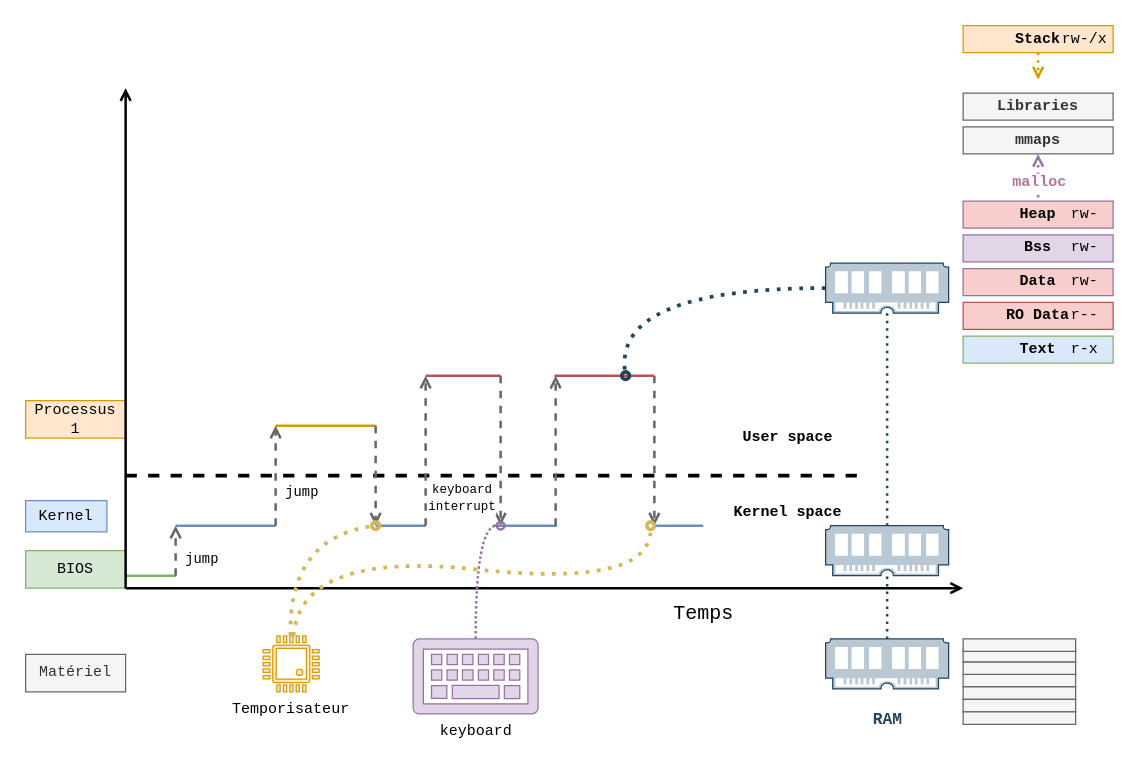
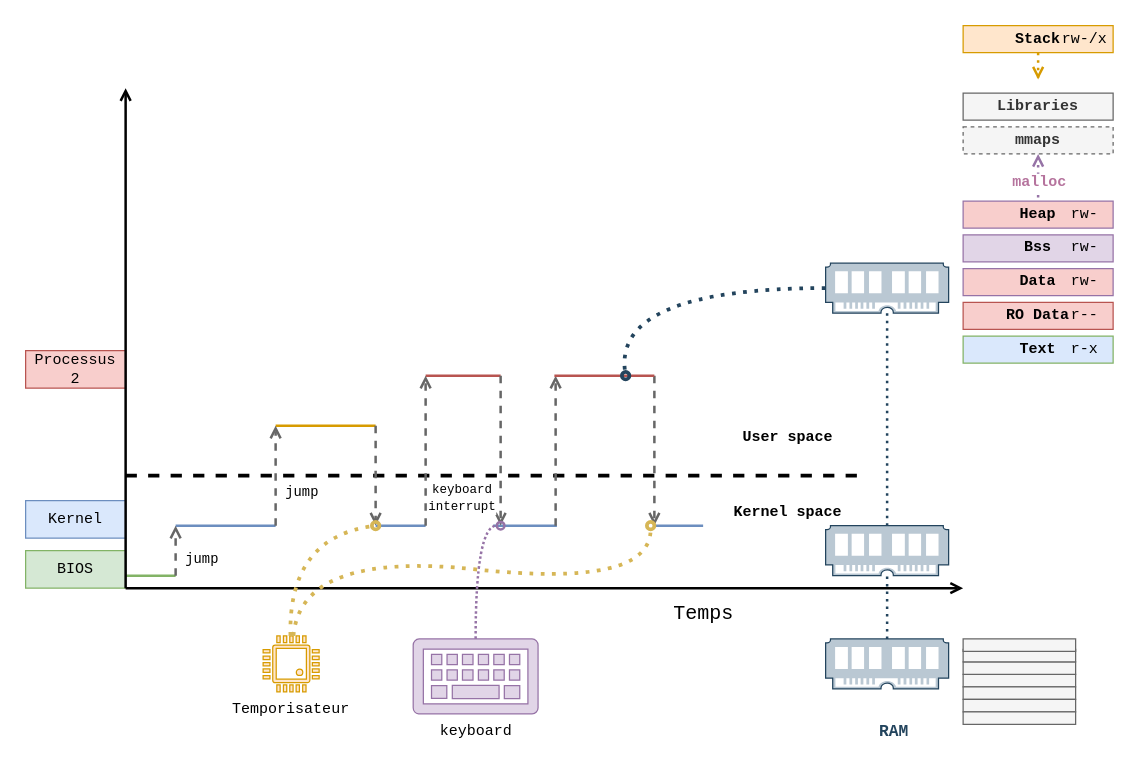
  <mxCell id="0" />
  <mxCell id="1" parent="0" />
  <mxCell id="2" value="" style="endArrow=none;html=1;rounded=0;strokeWidth=3;endFill=0;dashed=1;fontFamily=Courier New;" parent="1" edge="1"><mxGeometry width="50" height="50" relative="1" as="geometry"><mxPoint x="100" y="380" as="sourcePoint" /><mxPoint x="690" y="380" as="targetPoint" /></mxGeometry></mxCell>
- <mxCell id="3" value="Processus 1" style="text;html=1;strokeColor=#d79b00;fillColor=#ffe6cc;align=center;verticalAlign=middle;whiteSpace=wrap;rounded=0;fontFamily=Courier New;" parent="1" vertex="1"><mxGeometry y="320" width="80" height="30" as="geometry" x="20" /></mxCell>
+ <mxCell id="4" value="Processus 2" style="text;html=1;strokeColor=#b85450;fillColor=#f8cecc;align=center;verticalAlign=middle;whiteSpace=wrap;rounded=0;fontFamily=Courier New;" parent="1" vertex="1"><mxGeometry y="280" width="80" height="30" as="geometry" x="20" /></mxCell>
  <mxCell id="5" value="" style="endArrow=none;html=1;rounded=0;strokeWidth=2;fillColor=#d5e8d4;strokeColor=#82b366;fontFamily=Courier New;" parent="1" edge="1"><mxGeometry width="50" height="50" relative="1" as="geometry"><mxPoint x="100" y="460" as="sourcePoint" /><mxPoint x="140" y="460" as="targetPoint" /></mxGeometry></mxCell>
  <mxCell id="6" value="" style="endArrow=none;html=1;rounded=0;strokeWidth=2;fillColor=#dae8fc;strokeColor=#6c8ebf;fontFamily=Courier New;" parent="1" edge="1"><mxGeometry width="50" height="50" relative="1" as="geometry"><mxPoint x="140" y="420" as="sourcePoint" /><mxPoint x="220" y="420" as="targetPoint" /></mxGeometry></mxCell>
  <mxCell id="7" value="BIOS" style="text;html=1;align=center;verticalAlign=middle;whiteSpace=wrap;rounded=0;fontFamily=Courier New;fillColor=#d5e8d4;strokeColor=#82b366;" parent="1" vertex="1"><mxGeometry y="440" width="80" height="30" as="geometry" x="20" /></mxCell>
- <mxCell id="8" value="Kernel" style="text;html=1;strokeColor=#6c8ebf;fillColor=#dae8fc;align=center;verticalAlign=middle;whiteSpace=wrap;rounded=0;fontFamily=Courier New;" parent="1" vertex="1"><mxGeometry x="20" y="400" width="65" height="25" as="geometry" /></mxCell>
+ <mxCell id="8" value="Kernel" style="text;html=1;strokeColor=#6c8ebf;fillColor=#dae8fc;align=center;verticalAlign=middle;whiteSpace=wrap;rounded=0;fontFamily=Courier New;" parent="1" vertex="1"><mxGeometry y="400" width="80" height="30" as="geometry" x="20" /></mxCell>
  <mxCell id="9" value="" style="endArrow=open;html=1;rounded=0;dashed=1;endFill=0;strokeWidth=2;fillColor=#f5f5f5;strokeColor=#666666;fontFamily=Courier New;" parent="1" edge="1"><mxGeometry width="50" height="50" relative="1" as="geometry"><mxPoint x="140" y="460" as="sourcePoint" /><mxPoint x="140" y="420" as="targetPoint" /></mxGeometry></mxCell>
  <mxCell id="10" value="jump" style="edgeLabel;html=1;align=center;verticalAlign=middle;resizable=0;points=[];fontFamily=Courier New;" parent="9" vertex="1" connectable="0"><mxGeometry x="-0.324" relative="1" as="geometry"><mxPoint x="20" as="offset" /></mxGeometry></mxCell>
  <mxCell id="11" value="Kernel space" style="text;html=1;strokeColor=none;fillColor=none;align=center;verticalAlign=middle;whiteSpace=wrap;rounded=0;fontStyle=1;fontFamily=Courier New;" parent="1" vertex="1"><mxGeometry x="580" y="390" width="100" height="40" as="geometry" /></mxCell>
  <mxCell id="12" value="User space" style="text;html=1;strokeColor=none;fillColor=none;align=center;verticalAlign=middle;whiteSpace=wrap;rounded=0;fontStyle=1;fontFamily=Courier New;" parent="1" vertex="1"><mxGeometry x="580" y="330" width="100" height="40" as="geometry" /></mxCell>
  <mxCell id="13" value="" style="endArrow=none;html=1;rounded=0;strokeWidth=2;fillColor=#ffe6cc;strokeColor=#d79b00;fontFamily=Courier New;" parent="1" edge="1"><mxGeometry width="50" height="50" relative="1" as="geometry"><mxPoint x="220" y="340" as="sourcePoint" /><mxPoint x="300" y="340" as="targetPoint" /></mxGeometry></mxCell>
  <mxCell id="14" value="" style="endArrow=open;html=1;rounded=0;dashed=1;endFill=0;strokeWidth=2;fillColor=#f5f5f5;strokeColor=#666666;fontFamily=Courier New;" parent="1" edge="1"><mxGeometry width="50" height="50" relative="1" as="geometry"><mxPoint x="220" y="420" as="sourcePoint" /><mxPoint x="220" y="340" as="targetPoint" /></mxGeometry></mxCell>
  <mxCell id="15" value="jump" style="edgeLabel;html=1;align=center;verticalAlign=middle;resizable=0;points=[];fontFamily=Courier New;" parent="14" vertex="1" connectable="0"><mxGeometry x="-0.324" relative="1" as="geometry"><mxPoint x="20" as="offset" /></mxGeometry></mxCell>
  <mxCell id="16" value="" style="endArrow=none;html=1;rounded=0;strokeWidth=2;fillColor=#f8cecc;strokeColor=#b85450;fontFamily=Courier New;" parent="1" edge="1"><mxGeometry width="50" height="50" relative="1" as="geometry"><mxPoint x="340" y="300" as="sourcePoint" /><mxPoint x="400" y="300" as="targetPoint" /></mxGeometry></mxCell>
  <mxCell id="17" value="" style="endArrow=open;html=1;rounded=0;dashed=1;endFill=0;strokeWidth=2;fillColor=#f5f5f5;strokeColor=#666666;fontFamily=Courier New;" parent="1" edge="1"><mxGeometry width="50" height="50" relative="1" as="geometry"><mxPoint x="300" y="340" as="sourcePoint" /><mxPoint x="300" y="420" as="targetPoint" /></mxGeometry></mxCell>
  <mxCell id="18" value="" style="endArrow=none;html=1;rounded=0;strokeWidth=2;fillColor=#dae8fc;strokeColor=#6c8ebf;fontFamily=Courier New;" parent="1" edge="1"><mxGeometry width="50" height="50" relative="1" as="geometry"><mxPoint x="300" y="420" as="sourcePoint" /><mxPoint x="340" y="420" as="targetPoint" /></mxGeometry></mxCell>
  <mxCell id="19" value="" style="endArrow=open;html=1;rounded=0;dashed=1;endFill=0;strokeWidth=2;fillColor=#f5f5f5;strokeColor=#666666;fontFamily=Courier New;" parent="1" edge="1"><mxGeometry width="50" height="50" relative="1" as="geometry"><mxPoint x="340" y="420" as="sourcePoint" /><mxPoint x="340" y="300" as="targetPoint" /></mxGeometry></mxCell>
  <mxCell id="20" value="" style="endArrow=none;html=1;rounded=0;strokeWidth=2;fillColor=#dae8fc;strokeColor=#6c8ebf;fontFamily=Courier New;" parent="1" edge="1"><mxGeometry width="50" height="50" relative="1" as="geometry"><mxPoint x="394" y="420" as="sourcePoint" /><mxPoint x="445" y="420" as="targetPoint" /></mxGeometry></mxCell>
  <mxCell id="21" value="" style="endArrow=open;html=1;rounded=0;dashed=1;endFill=0;strokeWidth=2;fillColor=#f5f5f5;strokeColor=#666666;fontFamily=Courier New;" parent="1" edge="1"><mxGeometry width="50" height="50" relative="1" as="geometry"><mxPoint x="400" y="300" as="sourcePoint" /><mxPoint x="400" y="420" as="targetPoint" /></mxGeometry></mxCell>
  <mxCell id="22" value="" style="endArrow=open;html=1;rounded=0;dashed=1;endFill=0;strokeWidth=2;fillColor=#f5f5f5;strokeColor=#666666;fontFamily=Courier New;" parent="1" edge="1"><mxGeometry width="50" height="50" relative="1" as="geometry"><mxPoint x="444" y="420" as="sourcePoint" /><mxPoint x="444" y="300" as="targetPoint" /><Array as="points"><mxPoint x="444" y="360" /></Array></mxGeometry></mxCell>
  <mxCell id="23" value="" style="endArrow=none;html=1;rounded=0;strokeWidth=2;fillColor=#dae8fc;strokeColor=#6c8ebf;fontFamily=Courier New;" parent="1" edge="1"><mxGeometry width="50" height="50" relative="1" as="geometry"><mxPoint x="522" y="420" as="sourcePoint" /><mxPoint x="562" y="420" as="targetPoint" /></mxGeometry></mxCell>
  <mxCell id="24" value="" style="endArrow=open;html=1;rounded=0;dashed=1;endFill=0;strokeWidth=2;fillColor=#f5f5f5;strokeColor=#666666;fontFamily=Courier New;" parent="1" edge="1"><mxGeometry width="50" height="50" relative="1" as="geometry"><mxPoint x="523" y="300" as="sourcePoint" /><mxPoint x="523" y="420" as="targetPoint" /></mxGeometry></mxCell>
  <mxCell id="25" value="" style="endArrow=open;html=1;rounded=0;endFill=0;strokeWidth=2;fontFamily=Courier New;" parent="1" edge="1"><mxGeometry width="50" height="50" relative="1" as="geometry"><mxPoint x="100" y="470" as="sourcePoint" /><mxPoint x="770" y="470" as="targetPoint" /></mxGeometry></mxCell>
  <mxCell id="26" value="Temps" style="edgeLabel;html=1;align=center;verticalAlign=middle;resizable=0;points=[];fontFamily=Courier New;fontSize=16;" parent="25" vertex="1" connectable="0"><mxGeometry x="0.596" relative="1" as="geometry"><mxPoint x="-74" y="20" as="offset" /></mxGeometry></mxCell>
  <mxCell id="27" value="&lt;font&gt;Temporisateur&lt;/font&gt;" style="pointerEvents=1;shadow=0;dashed=0;html=1;strokeColor=#d79b00;fillColor=#ffe6cc;labelPosition=center;verticalLabelPosition=bottom;verticalAlign=top;align=center;outlineConnect=0;shape=mxgraph.veeam.cpu;fontFamily=Courier New;" parent="1" vertex="1"><mxGeometry x="210" y="508.2" width="44.8" height="44.8" as="geometry" /></mxCell>
  <mxCell id="28" value="" style="endArrow=open;html=1;rounded=0;endFill=0;strokeWidth=2;fontFamily=Courier New;" parent="1" edge="1"><mxGeometry width="50" height="50" relative="1" as="geometry"><mxPoint x="100" y="470" as="sourcePoint" /><mxPoint x="100" y="70" as="targetPoint" /></mxGeometry></mxCell>
  <mxCell id="29" value="" style="pointerEvents=1;shadow=0;dashed=0;html=1;strokeColor=#23445d;fillColor=#bac8d3;labelPosition=center;verticalLabelPosition=bottom;verticalAlign=top;align=center;outlineConnect=0;shape=mxgraph.veeam.ram;fontFamily=Courier New;" parent="1" vertex="1"><mxGeometry x="660" y="210" width="98.4" height="40" as="geometry" /></mxCell>
  <mxCell id="30" value="" style="endArrow=oval;html=1;fontFamily=Courier New;endFill=0;dashed=1;dashPattern=1 2;fillColor=#fff2cc;strokeColor=#d6b656;curved=1;strokeWidth=3;" parent="1" source="27" edge="1"><mxGeometry width="50" height="50" relative="1" as="geometry"><mxPoint x="710" y="267" as="sourcePoint" /><mxPoint x="300" y="420" as="targetPoint" /><Array as="points"><mxPoint x="230" y="430" /></Array></mxGeometry></mxCell>
  <mxCell id="31" value="" style="group;fontFamily=Courier New;" parent="1" vertex="1" connectable="0"><mxGeometry x="770" y="20" width="120" height="270" as="geometry" /></mxCell>
  <mxCell id="32" style="edgeStyle=orthogonalEdgeStyle;rounded=0;orthogonalLoop=1;jettySize=auto;html=1;fontFamily=Courier New;strokeWidth=2;endArrow=open;endFill=0;fillColor=#ffe6cc;strokeColor=#d79b00;dashed=1;dashPattern=1 2;" parent="31" source="53" edge="1"><mxGeometry relative="1" as="geometry"><mxPoint x="60" y="43.2" as="targetPoint" /></mxGeometry></mxCell>
  <mxCell id="33" value="Libraries" style="rounded=0;whiteSpace=wrap;html=1;fontFamily=Courier New;fontStyle=1;fillColor=#f5f5f5;strokeColor=#666666;fontColor=#333333;" parent="31" vertex="1"><mxGeometry y="54" width="120" height="21.6" as="geometry" /></mxCell>
- <mxCell id="34" value="mmaps" style="rounded=0;whiteSpace=wrap;html=1;fontFamily=Courier New;fontStyle=1;fillColor=#f5f5f5;strokeColor=#666666;fontColor=#333333;" parent="31" vertex="1"><mxGeometry y="81" width="120" height="21.6" as="geometry" /></mxCell>
+ <mxCell id="34" value="mmaps" style="rounded=0;whiteSpace=wrap;html=1;fontFamily=Courier New;fontStyle=1;fillColor=#f5f5f5;strokeColor=#666666;fontColor=#333333;dashed=1;" parent="31" vertex="1"><mxGeometry y="81" width="120" height="21.6" as="geometry" /></mxCell>
  <mxCell id="35" style="edgeStyle=orthogonalEdgeStyle;rounded=0;orthogonalLoop=1;jettySize=auto;html=1;fontFamily=Courier New;strokeWidth=2;endArrow=open;endFill=0;fillColor=#e1d5e7;strokeColor=#9673a6;dashed=1;dashPattern=1 2;exitX=0.5;exitY=0;exitDx=0;exitDy=0;entryX=0.5;entryY=1;entryDx=0;entryDy=0;" parent="31" target="34" edge="1"><mxGeometry relative="1" as="geometry"><mxPoint x="60" y="107" as="targetPoint" /><mxPoint x="60" y="137.4" as="sourcePoint" /></mxGeometry></mxCell>
  <mxCell id="36" value="&lt;font style=&quot;font-size: 12px;&quot;&gt;malloc&lt;/font&gt;" style="edgeLabel;html=1;align=center;verticalAlign=middle;resizable=0;points=[];fontColor=#B5739D;fontStyle=1;fontSize=12;fontFamily=Courier New;" parent="35" vertex="1" connectable="0"><mxGeometry x="-0.138" relative="1" as="geometry"><mxPoint y="3" as="offset" /></mxGeometry></mxCell>
  <mxCell id="37" value="" style="group;fontFamily=Courier New;" parent="31" vertex="1" connectable="0"><mxGeometry y="140.4" width="120" height="21.6" as="geometry" /></mxCell>
  <mxCell id="38" value="Heap" style="rounded=0;whiteSpace=wrap;html=1;fontFamily=Courier New;fontStyle=1;fillColor=#f8cecc;strokeColor=#9673a6;" parent="37" vertex="1"><mxGeometry width="120" height="21.6" as="geometry" /></mxCell>
  <mxCell id="39" value="rw-" style="text;html=1;strokeColor=none;fillColor=none;align=center;verticalAlign=middle;whiteSpace=wrap;rounded=0;fontFamily=Courier New;" parent="37" vertex="1"><mxGeometry x="75" width="45" height="21.6" as="geometry" /></mxCell>
  <mxCell id="40" value="" style="group;fontFamily=Courier New;" parent="31" vertex="1" connectable="0"><mxGeometry y="167.4" width="120" height="21.6" as="geometry" /></mxCell>
  <mxCell id="41" value="Bss" style="rounded=0;whiteSpace=wrap;html=1;fontFamily=Courier New;fontStyle=1;fillColor=#e1d5e7;strokeColor=#9673a6;" parent="40" vertex="1"><mxGeometry width="120" height="21.6" as="geometry" /></mxCell>
  <mxCell id="42" value="rw-" style="text;html=1;strokeColor=none;fillColor=none;align=center;verticalAlign=middle;whiteSpace=wrap;rounded=0;fontFamily=Courier New;" parent="40" vertex="1"><mxGeometry x="75" width="45" height="21.6" as="geometry" /></mxCell>
  <mxCell id="43" value="" style="group;fontFamily=Courier New;" parent="31" vertex="1" connectable="0"><mxGeometry y="194.4" width="120" height="21.6" as="geometry" /></mxCell>
  <mxCell id="44" value="Data" style="rounded=0;whiteSpace=wrap;html=1;fontFamily=Courier New;fontStyle=1;fillColor=#f8cecc;strokeColor=#9673a6;" parent="43" vertex="1"><mxGeometry width="120" height="21.6" as="geometry" /></mxCell>
  <mxCell id="45" value="rw-" style="text;html=1;strokeColor=none;fillColor=none;align=center;verticalAlign=middle;whiteSpace=wrap;rounded=0;fontFamily=Courier New;" parent="43" vertex="1"><mxGeometry x="75" width="45" height="21.6" as="geometry" /></mxCell>
  <mxCell id="46" value="" style="group;fontFamily=Courier New;" parent="31" vertex="1" connectable="0"><mxGeometry y="221.4" width="120" height="21.6" as="geometry" /></mxCell>
  <mxCell id="47" value="RO Data" style="rounded=0;whiteSpace=wrap;html=1;fontFamily=Courier New;fontStyle=1;fillColor=#f8cecc;strokeColor=#b85450;" parent="46" vertex="1"><mxGeometry width="120" height="21.6" as="geometry" /></mxCell>
  <mxCell id="48" value="r--" style="text;html=1;strokeColor=none;fillColor=none;align=center;verticalAlign=middle;whiteSpace=wrap;rounded=0;fontFamily=Courier New;" parent="46" vertex="1"><mxGeometry x="75" width="45" height="21.6" as="geometry" /></mxCell>
  <mxCell id="49" value="" style="group;fontFamily=Courier New;" parent="31" vertex="1" connectable="0"><mxGeometry y="248.4" width="120" height="21.6" as="geometry" /></mxCell>
  <mxCell id="50" value="Text" style="rounded=0;whiteSpace=wrap;html=1;fontFamily=Courier New;fontStyle=1;fillColor=#dae8fc;strokeColor=#82b366;" parent="49" vertex="1"><mxGeometry width="120" height="21.6" as="geometry" /></mxCell>
  <mxCell id="51" value="r-x" style="text;html=1;strokeColor=none;fillColor=none;align=center;verticalAlign=middle;whiteSpace=wrap;rounded=0;fontFamily=Courier New;" parent="49" vertex="1"><mxGeometry x="75" width="45" height="21.6" as="geometry" /></mxCell>
  <mxCell id="52" value="" style="group;fontFamily=Courier New;" parent="31" vertex="1" connectable="0"><mxGeometry width="120" height="21.6" as="geometry" /></mxCell>
  <mxCell id="53" value="Stack" style="rounded=0;whiteSpace=wrap;html=1;fontFamily=Courier New;fontStyle=1;fillColor=#ffe6cc;strokeColor=#d79b00;" parent="52" vertex="1"><mxGeometry width="120" height="21.6" as="geometry" /></mxCell>
  <mxCell id="54" value="rw-/x" style="text;html=1;strokeColor=none;fillColor=none;align=center;verticalAlign=middle;whiteSpace=wrap;rounded=0;fontFamily=Courier New;" parent="52" vertex="1"><mxGeometry x="75" width="45" height="21.6" as="geometry" /></mxCell>
- <mxCell id="55" value="Matériel" style="text;html=1;align=center;verticalAlign=middle;whiteSpace=wrap;rounded=0;fontFamily=Courier New;fillColor=#f5f5f5;strokeColor=#666666;fontColor=#333333;" parent="1" vertex="1"><mxGeometry y="523" width="80" height="30" as="geometry" x="20" /></mxCell>
  <mxCell id="56" value="" style="pointerEvents=1;shadow=0;dashed=0;html=1;strokeColor=#23445d;fillColor=#bac8d3;labelPosition=center;verticalLabelPosition=bottom;verticalAlign=top;align=center;outlineConnect=0;shape=mxgraph.veeam.ram;fontFamily=Courier New;" parent="1" vertex="1"><mxGeometry x="660" y="510.6" width="98.4" height="40" as="geometry" /></mxCell>
  <mxCell id="57" style="edgeStyle=orthogonalEdgeStyle;rounded=0;orthogonalLoop=1;jettySize=auto;html=1;endArrow=none;endFill=0;fillColor=#bac8d3;strokeColor=#23445d;dashed=1;dashPattern=1 2;strokeWidth=2;fontFamily=Courier New;" parent="1" source="58" target="29" edge="1"><mxGeometry relative="1" as="geometry" /></mxCell>
  <mxCell id="58" value="" style="pointerEvents=1;shadow=0;dashed=0;html=1;strokeColor=#23445d;fillColor=#bac8d3;labelPosition=center;verticalLabelPosition=bottom;verticalAlign=top;align=center;outlineConnect=0;shape=mxgraph.veeam.ram;fontFamily=Courier New;" parent="1" vertex="1"><mxGeometry x="660" y="420" width="98.4" height="40" as="geometry" /></mxCell>
  <mxCell id="59" style="edgeStyle=orthogonalEdgeStyle;rounded=0;orthogonalLoop=1;jettySize=auto;html=1;endArrow=none;endFill=0;fillColor=#bac8d3;strokeColor=#23445d;dashed=1;dashPattern=1 2;strokeWidth=2;fontFamily=Courier New;" parent="1" source="56" target="58" edge="1"><mxGeometry relative="1" as="geometry"><mxPoint x="719" y="430" as="sourcePoint" /><mxPoint x="719" y="260" as="targetPoint" /></mxGeometry></mxCell>
- <mxCell id="60" value="&lt;b&gt;&lt;font style=&quot;font-size: 13px;&quot;&gt;RAM&lt;/font&gt;&lt;/b&gt;" style="text;html=1;strokeColor=none;fillColor=none;align=center;verticalAlign=middle;whiteSpace=wrap;rounded=0;fontColor=#23445D;fontFamily=Courier New;" parent="1" vertex="1"><mxGeometry x="680" y="560" width="60" height="30" as="geometry" /></mxCell>
+ <mxCell id="60" value="&lt;b&gt;&lt;font style=&quot;font-size: 13px;&quot;&gt;RAM&lt;/font&gt;&lt;/b&gt;" style="text;html=1;strokeColor=none;fillColor=none;align=center;verticalAlign=middle;whiteSpace=wrap;rounded=0;fontColor=#23445D;fontFamily=Courier New;" parent="1" vertex="1"><mxGeometry x="685" y="570" width="60" height="30" as="geometry" /></mxCell>
  <mxCell id="61" style="orthogonalLoop=1;jettySize=auto;html=1;curved=1;endArrow=oval;endFill=0;strokeWidth=2;dashed=1;dashPattern=1 1;fillColor=#e1d5e7;strokeColor=#9673a6;fontFamily=Courier New;" parent="1" source="63" edge="1"><mxGeometry relative="1" as="geometry"><mxPoint x="400" y="420" as="targetPoint" /><Array as="points"><mxPoint x="380" y="420" /></Array></mxGeometry></mxCell>
  <mxCell id="62" value="&lt;font style=&quot;font-size: 10px;&quot;&gt;keyboard&lt;br&gt;interrupt&lt;/font&gt;" style="edgeLabel;html=1;align=center;verticalAlign=middle;resizable=0;points=[];fontFamily=Courier New;" parent="61" vertex="1" connectable="0"><mxGeometry x="-0.092" y="-7" relative="1" as="geometry"><mxPoint x="-19" y="-63" as="offset" /></mxGeometry></mxCell>
  <mxCell id="63" value="keyboard" style="sketch=0;aspect=fixed;pointerEvents=1;shadow=0;dashed=0;html=1;strokeColor=#9673a6;labelPosition=center;verticalLabelPosition=bottom;verticalAlign=top;align=center;fillColor=#e1d5e7;shape=mxgraph.mscae.enterprise.keyboard;fontFamily=Courier New;" parent="1" vertex="1"><mxGeometry x="330" y="510.6" width="100" height="60" as="geometry" /></mxCell>
  <mxCell id="64" value="" style="endArrow=none;html=1;rounded=0;strokeWidth=2;fillColor=#f8cecc;strokeColor=#b85450;fontFamily=Courier New;" parent="1" edge="1"><mxGeometry width="50" height="50" relative="1" as="geometry"><mxPoint x="443" y="300" as="sourcePoint" /><mxPoint x="523" y="300" as="targetPoint" /></mxGeometry></mxCell>
  <mxCell id="65" value="" style="group;fontFamily=Courier New;" parent="1" vertex="1" connectable="0"><mxGeometry x="770" y="510.6" width="90" height="68.4" as="geometry" /></mxCell>
  <mxCell id="66" value="" style="rounded=0;whiteSpace=wrap;html=1;fontFamily=Courier New;fontStyle=1;fillColor=#f5f5f5;strokeColor=#666666;fontColor=#333333;" parent="65" vertex="1"><mxGeometry y="28.4" width="90" height="10.0" as="geometry" /></mxCell>
  <mxCell id="67" value="" style="rounded=0;whiteSpace=wrap;html=1;fontFamily=Courier New;fontStyle=1;fillColor=#f5f5f5;strokeColor=#666666;fontColor=#333333;" parent="65" vertex="1"><mxGeometry y="38.4" width="90" height="10.0" as="geometry" /></mxCell>
  <mxCell id="68" value="" style="rounded=0;whiteSpace=wrap;html=1;fontFamily=Courier New;fontStyle=1;fillColor=#f5f5f5;strokeColor=#666666;fontColor=#333333;" parent="65" vertex="1"><mxGeometry y="48.4" width="90" height="10.0" as="geometry" /></mxCell>
  <mxCell id="69" value="" style="rounded=0;whiteSpace=wrap;html=1;fontFamily=Courier New;fontStyle=1;fillColor=#f5f5f5;strokeColor=#666666;fontColor=#333333;" parent="65" vertex="1"><mxGeometry y="18.4" width="90" height="10.0" as="geometry" /></mxCell>
  <mxCell id="70" value="" style="rounded=0;whiteSpace=wrap;html=1;fontFamily=Courier New;fontStyle=1;fillColor=#f5f5f5;strokeColor=#666666;fontColor=#333333;" parent="65" vertex="1"><mxGeometry y="8.4" width="90" height="10.0" as="geometry" /></mxCell>
  <mxCell id="71" value="" style="rounded=0;whiteSpace=wrap;html=1;fontFamily=Courier New;fontStyle=1;fillColor=#f5f5f5;strokeColor=#666666;fontColor=#333333;" parent="65" vertex="1"><mxGeometry y="58.4" width="90" height="10.0" as="geometry" /></mxCell>
  <mxCell id="72" value="" style="rounded=0;whiteSpace=wrap;html=1;fontFamily=Courier New;fontStyle=1;fillColor=#f5f5f5;strokeColor=#666666;fontColor=#333333;" parent="65" vertex="1"><mxGeometry width="90" height="10.0" as="geometry" /></mxCell>
  <mxCell id="73" value="" style="endArrow=oval;html=1;fontFamily=Courier New;endFill=0;dashed=1;dashPattern=1 2;fillColor=#fff2cc;strokeColor=#d6b656;curved=1;strokeWidth=3;" parent="1" source="27" edge="1"><mxGeometry width="50" height="50" relative="1" as="geometry"><mxPoint x="242" y="518" as="sourcePoint" /><mxPoint x="520" y="420" as="targetPoint" /><Array as="points"><mxPoint x="240" y="440" /><mxPoint x="520" y="470" /></Array></mxGeometry></mxCell>
  <mxCell id="74" value="" style="endArrow=oval;html=1;fontFamily=Courier New;endFill=0;dashed=1;dashPattern=1 2;fillColor=#bac8d3;strokeColor=#23445d;curved=1;strokeWidth=3;" parent="1" edge="1"><mxGeometry width="50" height="50" relative="1" as="geometry"><mxPoint x="660" y="230" as="sourcePoint" /><mxPoint x="500" y="300" as="targetPoint" /><Array as="points"><mxPoint x="490" y="230" /></Array></mxGeometry></mxCell>
